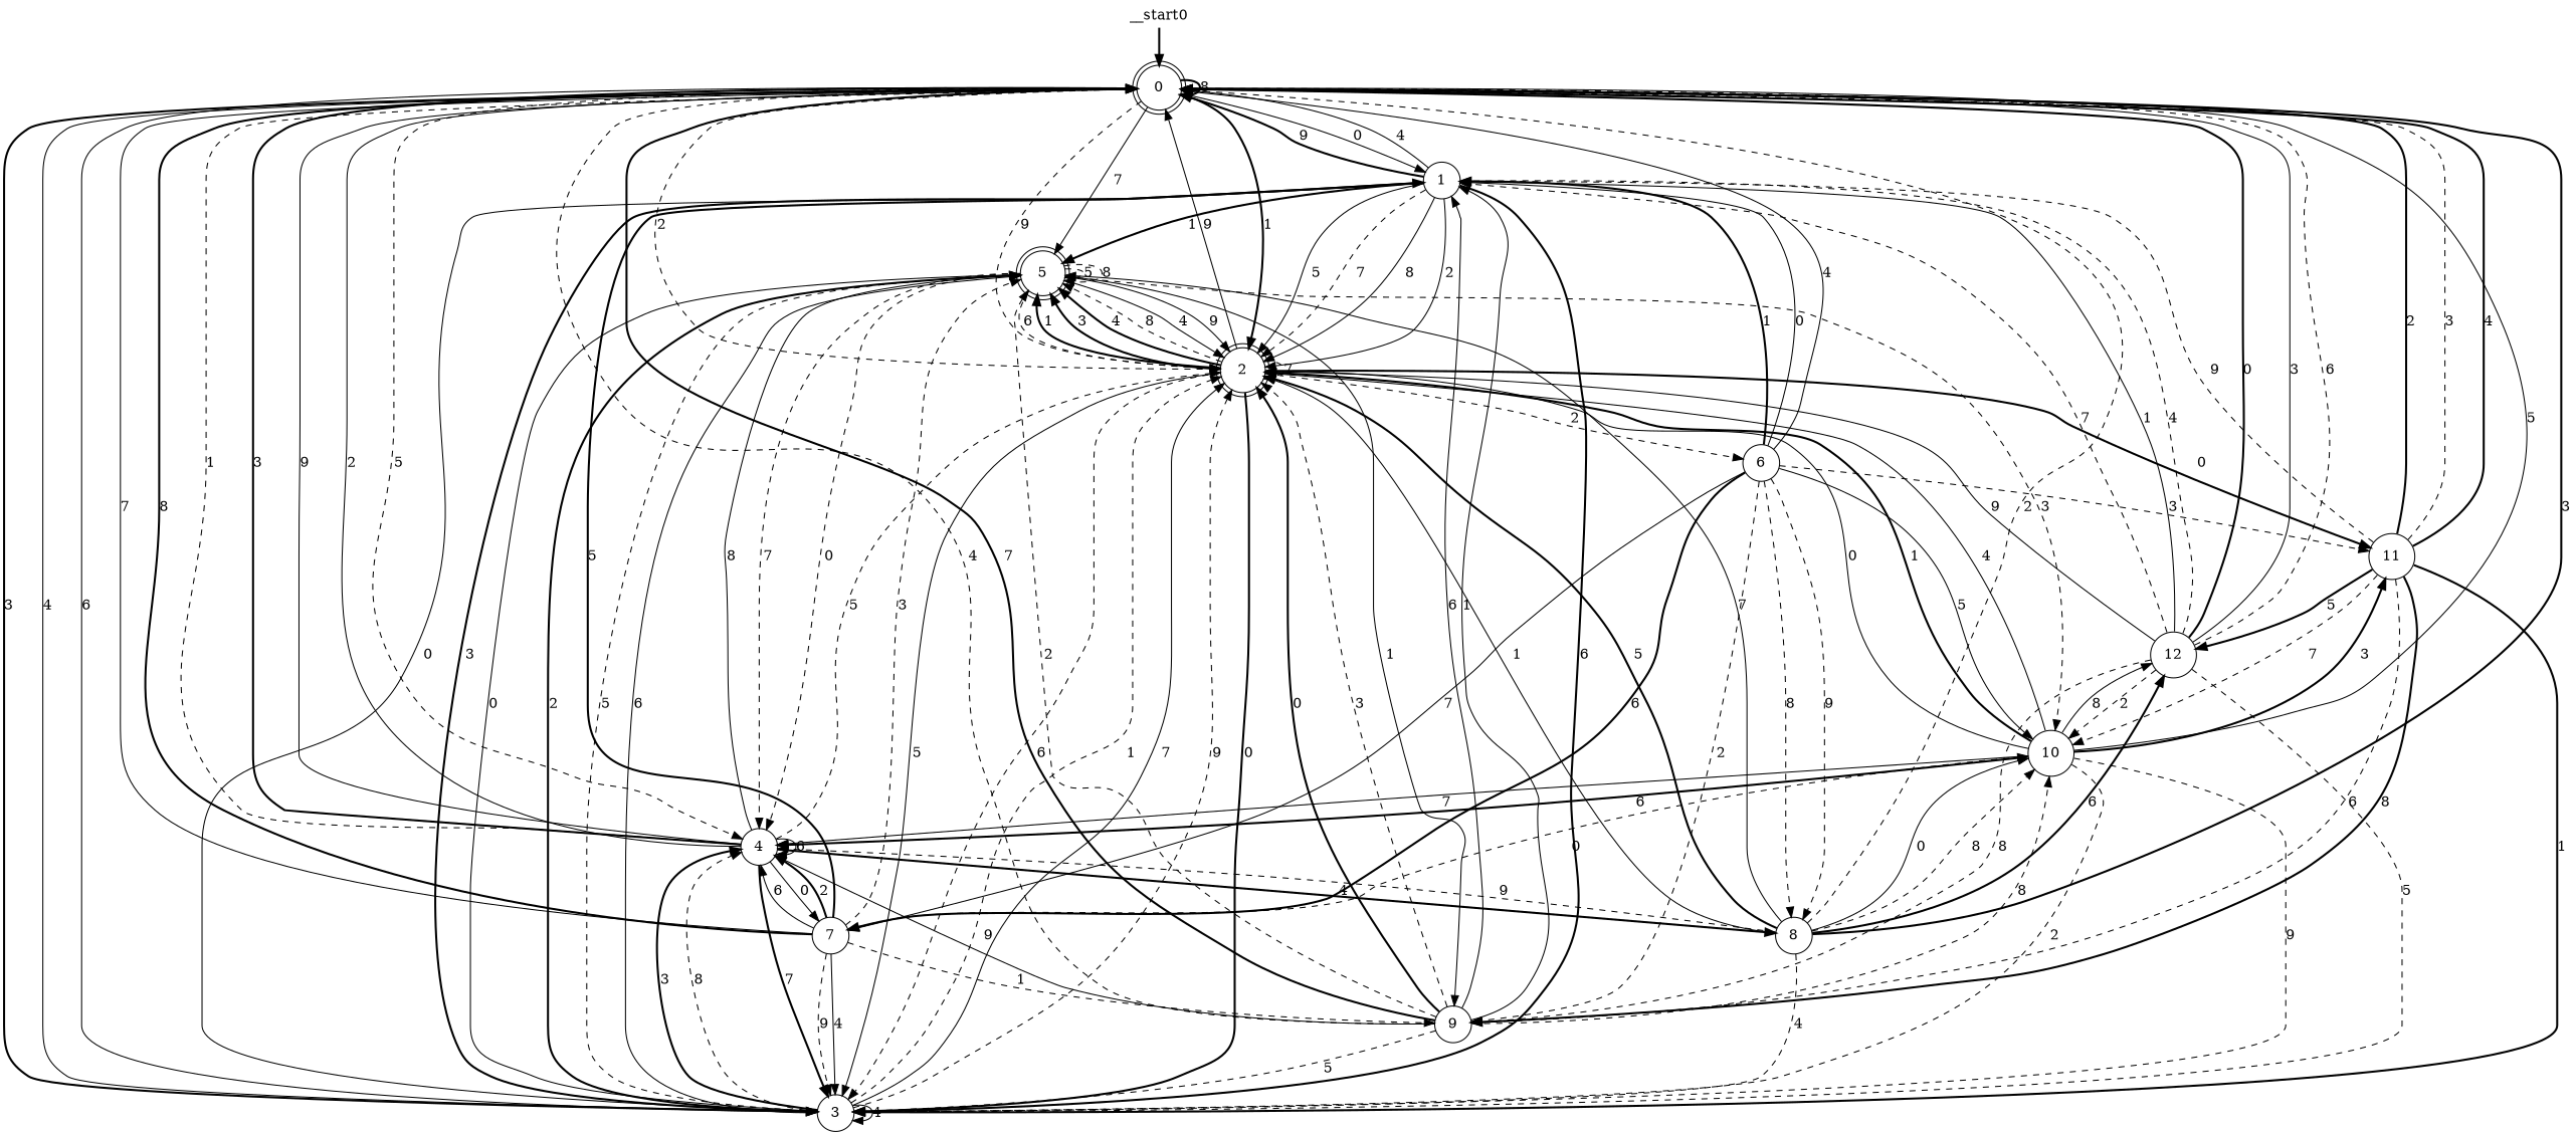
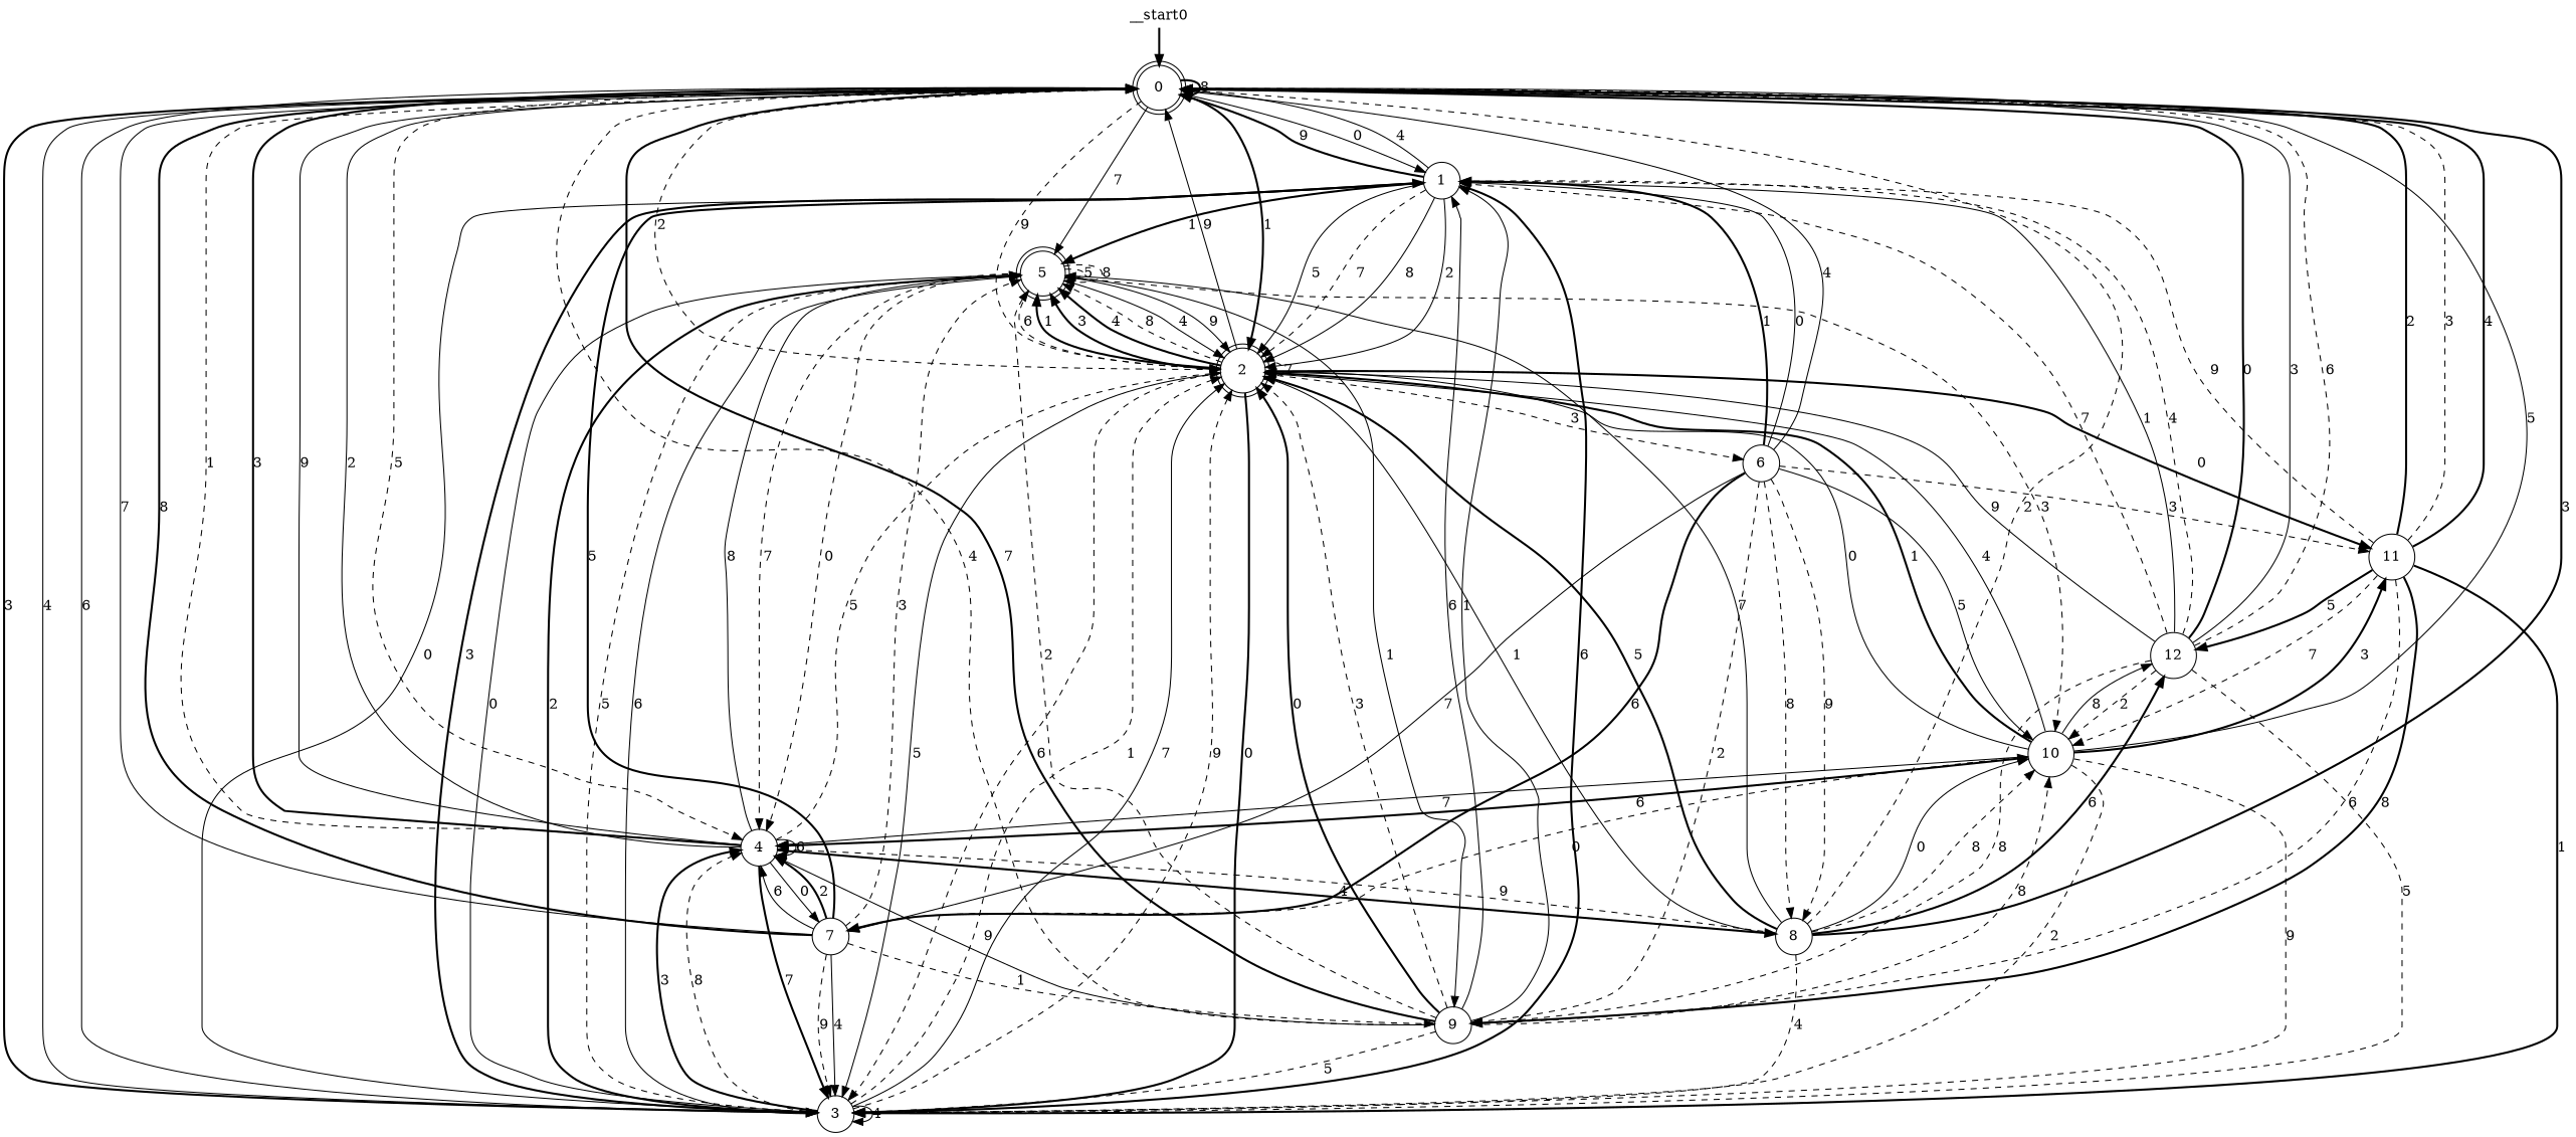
  digraph {
    node [shape=circle]
    edge [style=dashed]
    n1 [label=0 shape=doublecircle]
    n2 [label=1]
    n3 [label=2 shape=doublecircle]
    n4 [label=3]
    n5 [label=4]
    n6 [label=5 shape=doublecircle]
    n7 [label=6]
    n8 [label=11]
    n9 [label=7]
    n10 [label=8]
    n11 [label=9]
    n12 [label=10]
    n13 [label=12]
    __start0 [height=0 shape=none width=0]
    n1 -> n1 [label=8 style=bold]
    n1 -> n2 [label=0 style=solid]
    n1 -> n3 [label=1 style=bold]
    n1 -> n3 [label=2]
    n1 -> n3 [label=9]
    n1 -> n4 [label=3 style=bold]
    n1 -> n4 [label=4 style=solid]
    n1 -> n4 [label=6 style=solid]
    n1 -> n5 [label=5]
    n1 -> n6 [label=7 style=solid]
    n2 -> n1 [label=4 style=solid]
    n2 -> n1 [label=9 style=bold]
    n2 -> n3 [label=2 style=solid]
    n2 -> n3 [label=5 style=solid]
    n2 -> n3 [label=7]
    n2 -> n3 [label=8 style=solid]
    n2 -> n4 [label=0 style=solid]
    n2 -> n4 [label=3 style=bold]
    n2 -> n4 [label=6 style=bold]
    n2 -> n6 [label=1 style=bold]
    n3 -> n1 [label=9 style=solid]
    n3 -> n3 [label=7]
    n3 -> n4 [label=0 style=bold]
    n3 -> n4 [label=5 style=solid]
    n3 -> n4 [label=6]
    n3 -> n6 [label=1 style=bold]
    n3 -> n6 [label=3 style=bold]
    n3 -> n6 [label=4 style=bold]
    n3 -> n6 [label=8]
-   n3 -> n7 [label=2]
+   n3 -> n7 [label=3]
    n3 -> n8 [label=0 style=bold]
    n4 -> n3 [label=1]
    n4 -> n3 [label=7 style=solid]
    n4 -> n3 [label=9]
    n4 -> n4 [label=4 style=solid]
    n4 -> n5 [label=3 style=bold]
    n4 -> n5 [label=8]
    n4 -> n6 [label=0 style=solid]
    n4 -> n6 [label=2 style=bold]
    n4 -> n6 [label=5]
    n4 -> n6 [label=6 style=solid]
    n5 -> n1 [label=1]
    n5 -> n1 [label=2 style=solid]
    n5 -> n1 [label=3 style=bold]
    n5 -> n1 [label=9 style=solid]
    n5 -> n3 [label=5]
    n5 -> n4 [label=7 style=bold]
    n5 -> n5 [label=6 style=solid]
    n5 -> n6 [label=8 style=solid]
    n5 -> n9 [label=0 style=solid]
    n5 -> n10 [label=4 style=bold]
    n6 -> n3 [label=4 style=solid]
    n6 -> n3 [label=6]
    n6 -> n3 [label=9 style=solid]
    n6 -> n5 [label=0]
    n6 -> n5 [label=7]
    n6 -> n6 [label=5]
    n6 -> n6 [label=8]
    n6 -> n11 [label=1 style=solid]
    n6 -> n12 [label=3]
    n7 -> n1 [label=4 style=solid]
    n7 -> n2 [label=0 style=solid]
    n7 -> n2 [label=1 style=bold]
    n7 -> n8 [label=3]
    n7 -> n9 [label=6 style=bold]
    n7 -> n9 [label=7 style=solid]
    n7 -> n10 [label=8]
    n7 -> n10 [label=9]
    n7 -> n11 [label=2]
    n7 -> n12 [label=5 style=solid]
    n8 -> n1 [label=2 style=bold]
    n8 -> n1 [label=3]
    n8 -> n1 [label=4 style=bold]
    n8 -> n2 [label=9]
    n8 -> n4 [label=1 style=bold]
    n8 -> n11 [label=6]
    n8 -> n11 [label=8 style=bold]
    n8 -> n12 [label=7]
    n8 -> n13 [label=5 style=bold]
    n9 -> n1 [label=7 style=solid]
    n9 -> n1 [label=8 style=bold]
    n9 -> n2 [label=5 style=bold]
    n9 -> n4 [label=4 style=solid]
    n9 -> n4 [label=9]
    n9 -> n5 [label=2 style=bold]
    n9 -> n5 [label=6 style=solid]
    n9 -> n6 [label=3]
    n9 -> n11 [label=1]
    n9 -> n12 [label=0]
    n10 -> n1 [label=2]
    n10 -> n1 [label=3 style=bold]
    n10 -> n3 [label=1 style=solid]
    n10 -> n3 [label=5 style=bold]
    n10 -> n4 [label=4]
    n10 -> n5 [label=9]
    n10 -> n6 [label=7 style=solid]
    n10 -> n12 [label=0 style=solid]
    n10 -> n12 [label=8]
    n10 -> n13 [label=6 style=bold]
    n11 -> n1 [label=4]
    n11 -> n1 [label=7 style=bold]
    n11 -> n2 [label=1 style=solid]
    n11 -> n2 [label=6 style=solid]
    n11 -> n3 [label=0 style=bold]
    n11 -> n3 [label=3]
    n11 -> n4 [label=5]
    n11 -> n5 [label=9 style=solid]
    n11 -> n6 [label=2]
    n11 -> n12 [label=8]
    n12 -> n1 [label=5 style=solid]
    n12 -> n3 [label=0 style=solid]
    n12 -> n3 [label=1 style=bold]
    n12 -> n3 [label=4 style=solid]
    n12 -> n4 [label=2]
    n12 -> n4 [label=9]
    n12 -> n5 [label=6 style=bold]
    n12 -> n5 [label=7 style=solid]
    n12 -> n8 [label=3 style=bold]
    n12 -> n13 [label=8 style=solid]
    n13 -> n1 [label=0 style=bold]
    n13 -> n1 [label=3 style=solid]
    n13 -> n1 [label=6]
    n13 -> n2 [label=1 style=solid]
    n13 -> n2 [label=4]
    n13 -> n2 [label=7]
    n13 -> n3 [label=9 style=solid]
    n13 -> n4 [label=5]
    n13 -> n11 [label=8]
    n13 -> n12 [label=2]
    __start0 -> n1 [style=bold]
  }
